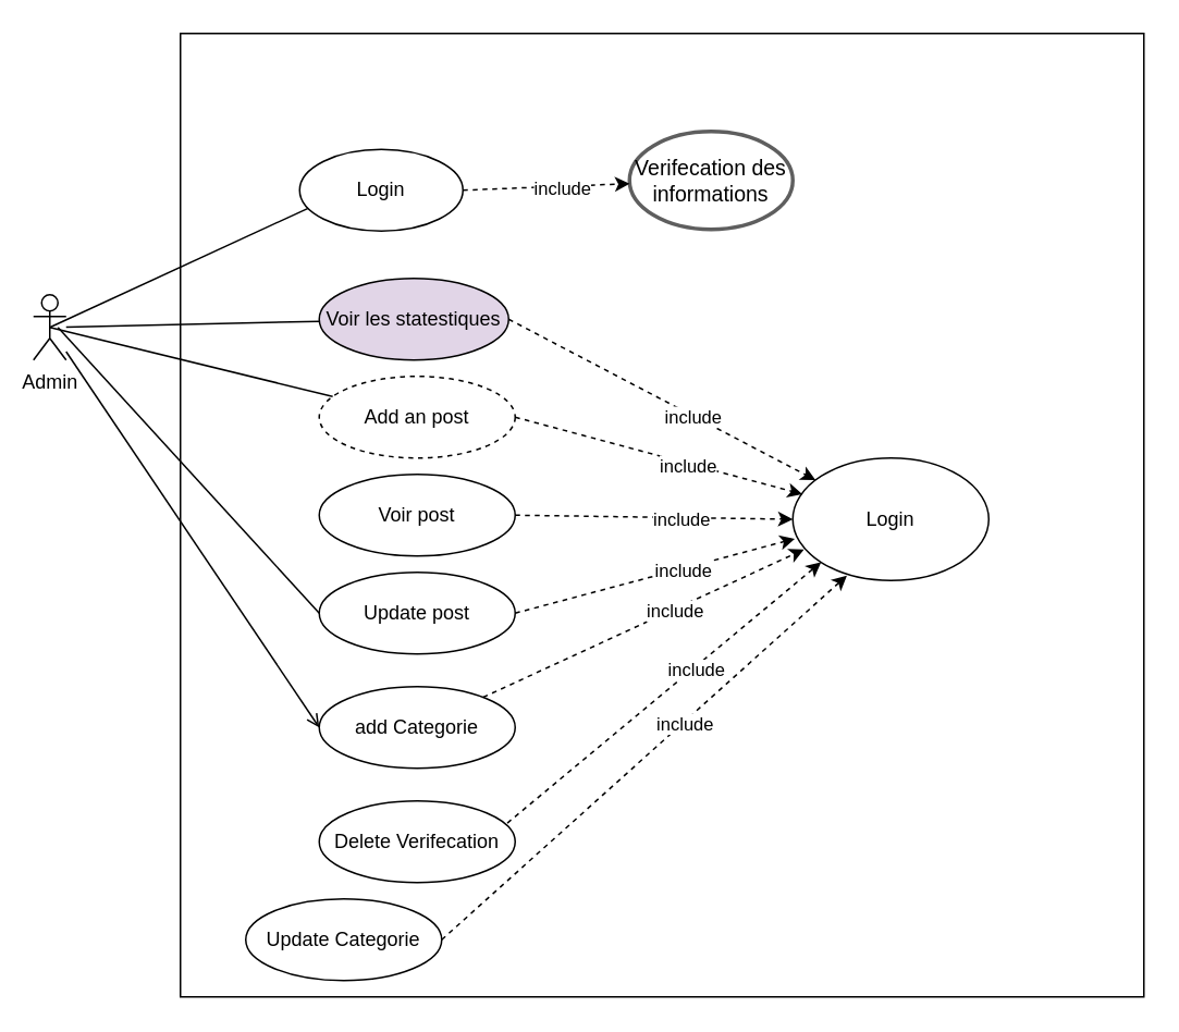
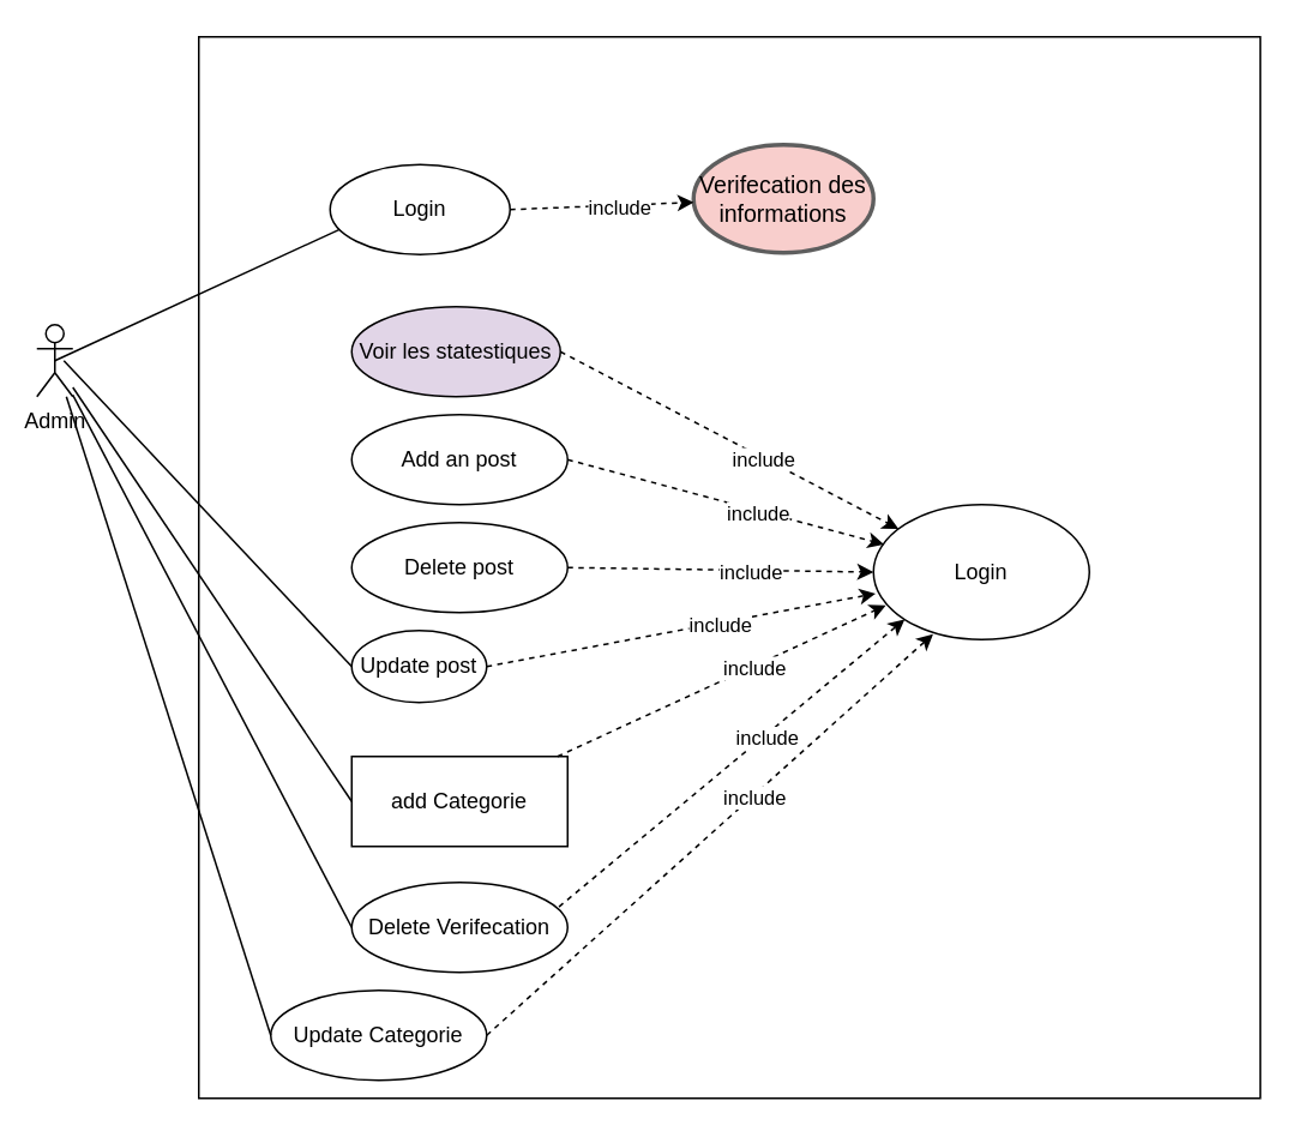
  <mxCell id="0" />
  <mxCell id="1" parent="0" />
  <mxCell id="2" value="" style="whiteSpace=wrap;html=1;aspect=fixed;" parent="1" vertex="1"><mxGeometry x="110" y="20" width="590" height="590" as="geometry" /></mxCell>
  <mxCell id="3" value="Admin" style="shape=umlActor;verticalLabelPosition=bottom;labelBackgroundColor=#ffffff;verticalAlign=top;html=1;outlineConnect=0;" parent="1" vertex="1"><mxGeometry x="20" y="180" width="20" height="40" as="geometry" /></mxCell>
  <mxCell id="4" value="Login" style="ellipse;whiteSpace=wrap;html=1;" parent="1" vertex="1"><mxGeometry x="183" y="91" width="100" height="50" as="geometry" /></mxCell>
- <mxCell id="5" value="Add an post" style="ellipse;whiteSpace=wrap;html=1;dashed=1;" parent="1" vertex="1"><mxGeometry x="195" y="230" width="120" height="50" as="geometry" /></mxCell>
+ <mxCell id="5" value="Add an post" style="ellipse;whiteSpace=wrap;html=1;" parent="1" vertex="1"><mxGeometry x="195" y="230" width="120" height="50" as="geometry" /></mxCell>
  <mxCell id="6" value="Voir les statestiques" style="ellipse;whiteSpace=wrap;html=1;fillColor=#e1d5e7;" parent="1" vertex="1"><mxGeometry x="195" y="170" width="116" height="50" as="geometry" /></mxCell>
- <mxCell id="7" value="Voir post" style="ellipse;whiteSpace=wrap;html=1;" parent="1" vertex="1"><mxGeometry x="195" y="290" width="120" height="50" as="geometry" /></mxCell>
- <mxCell id="8" value="add Categorie" style="ellipse;whiteSpace=wrap;html=1;" parent="1" vertex="1"><mxGeometry x="195" y="420" width="120" height="50" as="geometry" /></mxCell>
- <mxCell id="9" value="Update post" style="ellipse;whiteSpace=wrap;html=1;" parent="1" vertex="1"><mxGeometry x="195" y="350" width="120" height="50" as="geometry" /></mxCell>
+ <mxCell id="7" value="Delete post" style="ellipse;whiteSpace=wrap;html=1;" parent="1" vertex="1"><mxGeometry x="195" y="290" width="120" height="50" as="geometry" /></mxCell>
+ <mxCell id="8" value="add Categorie" style="whiteSpace=wrap;html=1;rounded=0;" parent="1" vertex="1"><mxGeometry x="195" y="420" width="120" height="50" as="geometry" /></mxCell>
+ <mxCell id="9" value="Update post" style="ellipse;whiteSpace=wrap;html=1;" parent="1" vertex="1"><mxGeometry x="195" y="350" width="75" height="40" as="geometry" /></mxCell>
  <mxCell id="10" value="Login" style="ellipse;whiteSpace=wrap;html=1;" vertex="1" parent="1"><mxGeometry x="485" y="280" width="120" height="75" as="geometry" /></mxCell>
  <mxCell id="11" value="Delete Verifecation" style="ellipse;whiteSpace=wrap;html=1;" vertex="1" parent="1"><mxGeometry x="195" y="490" width="120" height="50" as="geometry" /></mxCell>
  <mxCell id="12" value="Update Categorie" style="ellipse;whiteSpace=wrap;html=1;" vertex="1" parent="1"><mxGeometry x="150" y="550" width="120" height="50" as="geometry" /></mxCell>
- <mxCell id="14" value="" style="endArrow=none;html=1;shadow=0;" edge="1" parent="1" source="3" target="6"><mxGeometry width="50" height="50" relative="1" as="geometry"><mxPoint x="48.8" y="230" as="sourcePoint" /><mxPoint x="205" y="585" as="targetPoint" /></mxGeometry></mxCell>
- <mxCell id="15" value="" style="endArrow=open;html=1;shadow=0;entryX=0;entryY=0.5;entryDx=0;entryDy=0;" edge="1" parent="1" source="3" target="8"><mxGeometry width="50" height="50" relative="1" as="geometry"><mxPoint x="45" y="210" as="sourcePoint" /><mxPoint x="205" y="525" as="targetPoint" /></mxGeometry></mxCell>
+ <mxCell id="13" value="" style="endArrow=none;html=1;shadow=0;entryX=0;entryY=0.5;entryDx=0;entryDy=0;" edge="1" parent="1" source="3" target="12"><mxGeometry width="50" height="50" relative="1" as="geometry"><mxPoint x="415" y="480" as="sourcePoint" /><mxPoint x="465" y="430" as="targetPoint" /></mxGeometry></mxCell>
+ <mxCell id="14" value="" style="endArrow=none;html=1;shadow=0;entryX=0;entryY=0.5;entryDx=0;entryDy=0;" edge="1" parent="1" source="3" target="11"><mxGeometry width="50" height="50" relative="1" as="geometry"><mxPoint x="48.8" y="230" as="sourcePoint" /><mxPoint x="205" y="585" as="targetPoint" /></mxGeometry></mxCell>
+ <mxCell id="15" value="" style="endArrow=none;html=1;shadow=0;entryX=0;entryY=0.5;entryDx=0;entryDy=0;" edge="1" parent="1" source="3" target="8"><mxGeometry width="50" height="50" relative="1" as="geometry"><mxPoint x="45" y="210" as="sourcePoint" /><mxPoint x="205" y="525" as="targetPoint" /></mxGeometry></mxCell>
  <mxCell id="16" value="" style="endArrow=none;html=1;shadow=0;entryX=0.052;entryY=0.721;entryDx=0;entryDy=0;exitX=0.5;exitY=0.5;exitDx=0;exitDy=0;exitPerimeter=0;entryPerimeter=0;" edge="1" parent="1" source="3" target="4"><mxGeometry width="50" height="50" relative="1" as="geometry"><mxPoint x="45" y="194" as="sourcePoint" /><mxPoint x="195" y="65" as="targetPoint" /></mxGeometry></mxCell>
- <mxCell id="17" value="" style="endArrow=none;html=1;shadow=0;exitX=0.5;exitY=0.5;exitDx=0;exitDy=0;exitPerimeter=0;" edge="1" parent="1" source="3" target="5"><mxGeometry width="50" height="50" relative="1" as="geometry"><mxPoint x="40" y="210" as="sourcePoint" /><mxPoint x="205" y="205" as="targetPoint" /></mxGeometry></mxCell>
  <mxCell id="18" value="" style="endArrow=none;html=1;shadow=0;entryX=0;entryY=0.5;entryDx=0;entryDy=0;" edge="1" parent="1" target="9"><mxGeometry width="50" height="50" relative="1" as="geometry"><mxPoint x="35" y="200" as="sourcePoint" /><mxPoint x="205" y="325" as="targetPoint" /></mxGeometry></mxCell>
  <mxCell id="19" value="" style="endArrow=classic;html=1;shadow=0;jumpStyle=arc;exitX=1;exitY=0.5;exitDx=0;exitDy=0;dashed=1;" edge="1" parent="1" source="6" target="10"><mxGeometry width="50" height="50" relative="1" as="geometry"><mxPoint x="315" y="270" as="sourcePoint" /><mxPoint x="365" y="220" as="targetPoint" /></mxGeometry></mxCell>
  <mxCell id="20" value="include" style="edgeLabel;html=1;align=center;verticalAlign=middle;resizable=0;points=[];" vertex="1" connectable="0" parent="19"><mxGeometry x="0.196" y="-1" relative="1" as="geometry"><mxPoint as="offset" /></mxGeometry></mxCell>
  <mxCell id="21" value="" style="endArrow=classic;html=1;shadow=0;jumpStyle=arc;exitX=1;exitY=0.5;exitDx=0;exitDy=0;dashed=1;entryX=0.049;entryY=0.295;entryDx=0;entryDy=0;entryPerimeter=0;" edge="1" parent="1" source="5" target="10"><mxGeometry width="50" height="50" relative="1" as="geometry"><mxPoint x="311" y="265.81" as="sourcePoint" /><mxPoint x="499.067" y="364.183" as="targetPoint" /></mxGeometry></mxCell>
  <mxCell id="22" value="include" style="edgeLabel;html=1;align=center;verticalAlign=middle;resizable=0;points=[];" vertex="1" connectable="0" parent="21"><mxGeometry x="0.196" y="-1" relative="1" as="geometry"><mxPoint as="offset" /></mxGeometry></mxCell>
  <mxCell id="23" value="" style="endArrow=classic;html=1;shadow=0;jumpStyle=arc;exitX=1;exitY=0.5;exitDx=0;exitDy=0;dashed=1;entryX=0;entryY=0.5;entryDx=0;entryDy=0;" edge="1" parent="1" source="7" target="10"><mxGeometry width="50" height="50" relative="1" as="geometry"><mxPoint x="325" y="265" as="sourcePoint" /><mxPoint x="500.88" y="312.125" as="targetPoint" /></mxGeometry></mxCell>
  <mxCell id="24" value="include" style="edgeLabel;html=1;align=center;verticalAlign=middle;resizable=0;points=[];" vertex="1" connectable="0" parent="23"><mxGeometry x="0.196" y="-1" relative="1" as="geometry"><mxPoint as="offset" /></mxGeometry></mxCell>
  <mxCell id="25" value="" style="endArrow=classic;html=1;shadow=0;jumpStyle=arc;exitX=1;exitY=0.5;exitDx=0;exitDy=0;dashed=1;entryX=0.01;entryY=0.659;entryDx=0;entryDy=0;entryPerimeter=0;" edge="1" parent="1" source="9" target="10"><mxGeometry width="50" height="50" relative="1" as="geometry"><mxPoint x="325" y="325" as="sourcePoint" /><mxPoint x="495" y="327.5" as="targetPoint" /></mxGeometry></mxCell>
  <mxCell id="26" value="include" style="edgeLabel;html=1;align=center;verticalAlign=middle;resizable=0;points=[];" vertex="1" connectable="0" parent="25"><mxGeometry x="0.196" y="-1" relative="1" as="geometry"><mxPoint as="offset" /></mxGeometry></mxCell>
  <mxCell id="27" value="" style="endArrow=classic;html=1;shadow=0;jumpStyle=arc;dashed=1;entryX=0.057;entryY=0.747;entryDx=0;entryDy=0;entryPerimeter=0;" edge="1" parent="1" source="8" target="10"><mxGeometry width="50" height="50" relative="1" as="geometry"><mxPoint x="325" y="385" as="sourcePoint" /><mxPoint x="496.2" y="339.425" as="targetPoint" /></mxGeometry></mxCell>
  <mxCell id="28" value="include" style="edgeLabel;html=1;align=center;verticalAlign=middle;resizable=0;points=[];" vertex="1" connectable="0" parent="27"><mxGeometry x="0.196" y="-1" relative="1" as="geometry"><mxPoint as="offset" /></mxGeometry></mxCell>
  <mxCell id="29" value="" style="endArrow=classic;html=1;shadow=0;jumpStyle=arc;dashed=1;entryX=0;entryY=1;entryDx=0;entryDy=0;exitX=0.96;exitY=0.271;exitDx=0;exitDy=0;exitPerimeter=0;" edge="1" parent="1" source="11" target="10"><mxGeometry width="50" height="50" relative="1" as="geometry"><mxPoint x="305.39" y="436.513" as="sourcePoint" /><mxPoint x="501.84" y="346.025" as="targetPoint" /></mxGeometry></mxCell>
  <mxCell id="30" value="include" style="edgeLabel;html=1;align=center;verticalAlign=middle;resizable=0;points=[];" vertex="1" connectable="0" parent="29"><mxGeometry x="0.196" y="-1" relative="1" as="geometry"><mxPoint as="offset" /></mxGeometry></mxCell>
  <mxCell id="31" value="" style="endArrow=classic;html=1;shadow=0;jumpStyle=arc;dashed=1;entryX=0.276;entryY=0.96;entryDx=0;entryDy=0;exitX=1;exitY=0.5;exitDx=0;exitDy=0;entryPerimeter=0;" edge="1" parent="1" source="12" target="10"><mxGeometry width="50" height="50" relative="1" as="geometry"><mxPoint x="320.2" y="513.55" as="sourcePoint" /><mxPoint x="511.987" y="353.645" as="targetPoint" /></mxGeometry></mxCell>
  <mxCell id="32" value="include" style="edgeLabel;html=1;align=center;verticalAlign=middle;resizable=0;points=[];" vertex="1" connectable="0" parent="31"><mxGeometry x="0.196" y="-1" relative="1" as="geometry"><mxPoint as="offset" /></mxGeometry></mxCell>
- <mxCell id="33" value="Verifecation des informations" style="html=1;overflow=block;blockSpacing=1;whiteSpace=wrap;ellipse;fontSize=13;spacing=3.8;strokeColor=#5e5e5e;strokeOpacity=100;rounded=1;absoluteArcSize=1;arcSize=9;strokeWidth=2.3;" vertex="1" parent="1"><mxGeometry x="385" y="80" width="100" height="60" as="geometry" /></mxCell>
+ <mxCell id="33" value="Verifecation des informations" style="html=1;overflow=block;blockSpacing=1;whiteSpace=wrap;ellipse;fontSize=13;spacing=3.8;strokeColor=#5e5e5e;strokeOpacity=100;rounded=1;absoluteArcSize=1;arcSize=9;strokeWidth=2.3;fillColor=#f8cecc;" vertex="1" parent="1"><mxGeometry x="385" y="80" width="100" height="60" as="geometry" /></mxCell>
  <mxCell id="34" value="" style="endArrow=classic;html=1;shadow=0;jumpStyle=arc;exitX=1;exitY=0.5;exitDx=0;exitDy=0;dashed=1;" edge="1" parent="1" source="4" target="33"><mxGeometry width="50" height="50" relative="1" as="geometry"><mxPoint x="305" y="121.63" as="sourcePoint" /><mxPoint x="493.067" y="220.003" as="targetPoint" /></mxGeometry></mxCell>
  <mxCell id="35" value="include" style="edgeLabel;html=1;align=center;verticalAlign=middle;resizable=0;points=[];" vertex="1" connectable="0" parent="34"><mxGeometry x="0.196" y="-1" relative="1" as="geometry"><mxPoint as="offset" /></mxGeometry></mxCell>
